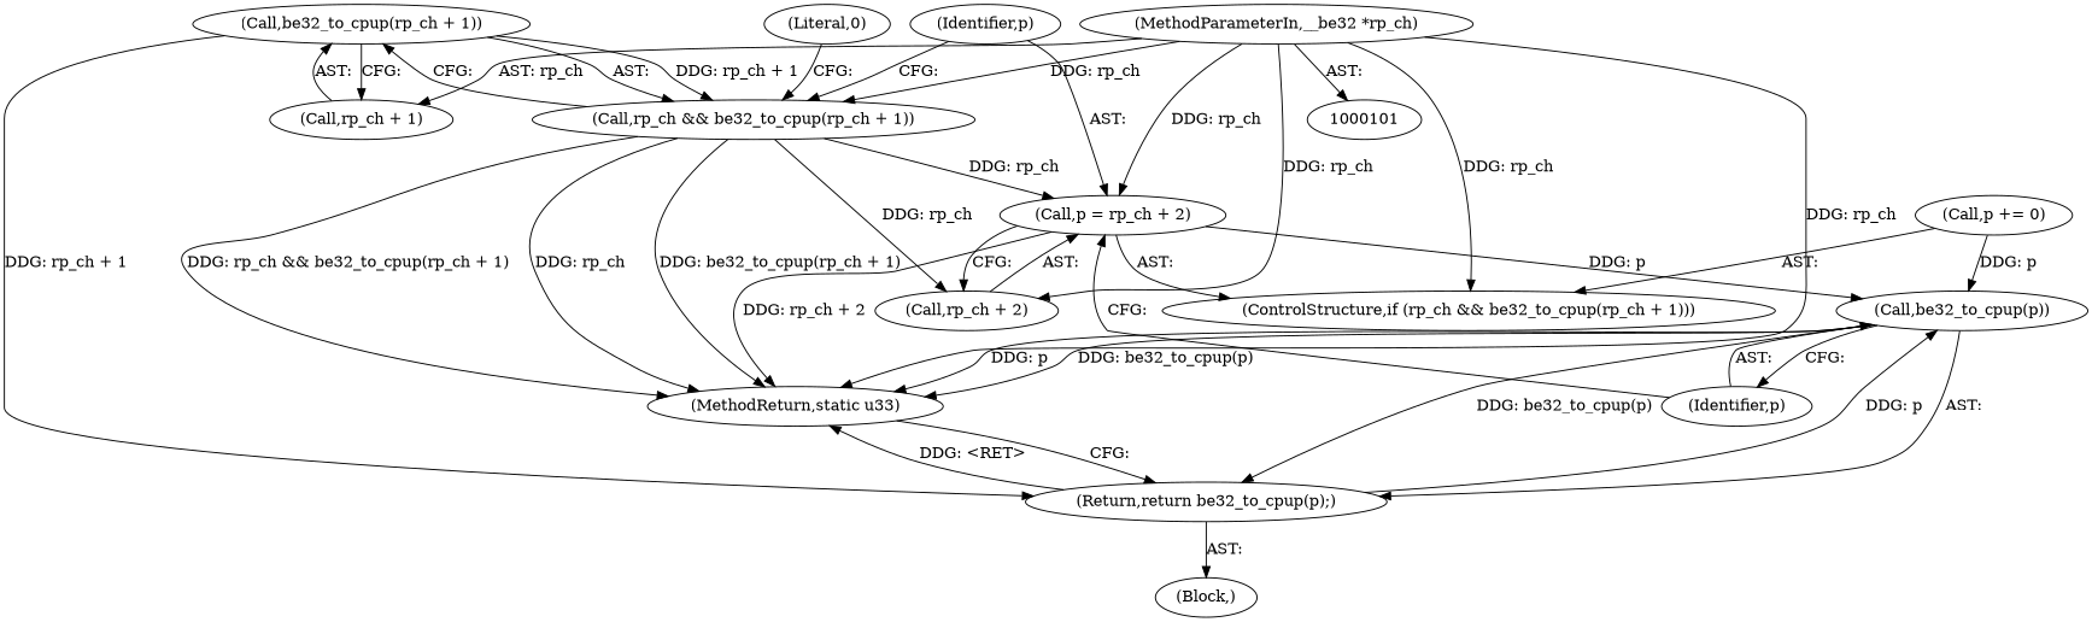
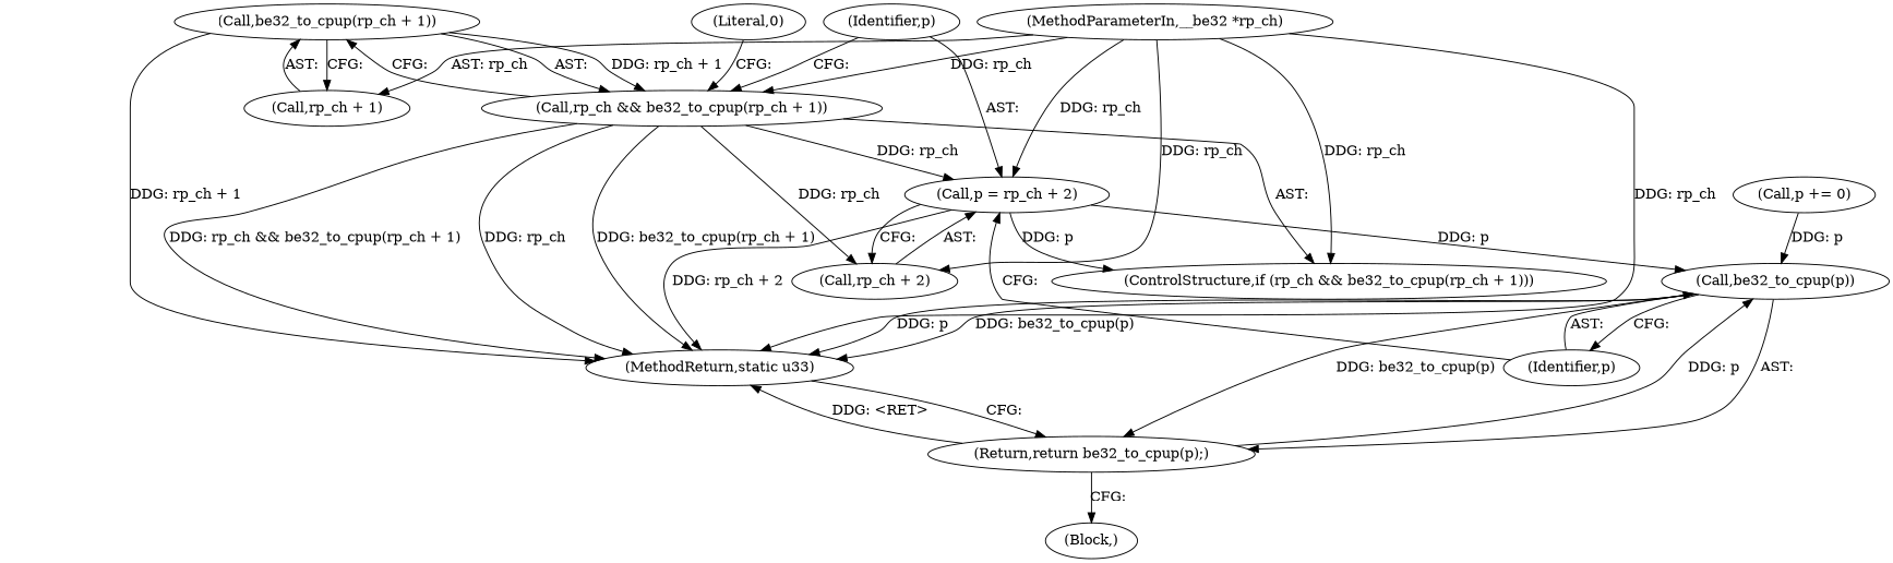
  digraph {
    n1 [label="(Call,p = rp_ch + 2)"]
    n2 [label="(Call,be32_to_cpup(p))"]
    n3 [label="(ControlStructure,if (rp_ch && be32_to_cpup(rp_ch + 1)))"]
    n4 [label="(MethodReturn,static u33)"]
    n5 [label="(Call,rp_ch + 2)"]
    n6 [label="(Return,return be32_to_cpup(p);)"]
    n7 [label="(Identifier,p)"]
    n8 [label="(Call,rp_ch && be32_to_cpup(rp_ch + 1))"]
    n9 [label="(Call,be32_to_cpup(rp_ch + 1))"]
    n10 [label="(Call,rp_ch + 1)"]
    n11 [label="(MethodParameterIn,__be32 *rp_ch)"]
-   1000101
    n13 [label="(Block,)"]
    n14 [label="(Call,p += 0)"]
    n15 [label="(Literal,0)"]
    n16 [label="(Identifier,p)"]
    n1 -> n2 [label="DDG: p"]
-   n1 -> n3 [label="AST: "]
+   n1 -> n3 [label="DDG: p"]
    n1 -> n4 [label="DDG: rp_ch + 2"]
    n1 -> n5 [label="CFG: "]
    n2 -> n4 [label="DDG: be32_to_cpup(p)"]
    n2 -> n4 [label="DDG: p"]
    n2 -> n6 [label="AST: "]
    n2 -> n6 [label="DDG: be32_to_cpup(p)"]
    n2 -> n7 [label="CFG: "]
    n4 -> n6 [label="CFG: "]
    n5 -> n1 [label="AST: "]
    n6 -> n2 [label="DDG: p"]
    n6 -> n4 [label="DDG: <RET>"]
-   n6 -> n13 [label="AST: "]
+   n6 -> n13 [label="CFG: "]
    n7 -> n1 [label="CFG: "]
    n7 -> n2 [label="AST: "]
    n8 -> n1 [label="DDG: rp_ch"]
-   n14 -> n3 [label="AST: "]
+   n8 -> n3 [label="AST: "]
    n8 -> n4 [label="DDG: rp_ch && be32_to_cpup(rp_ch + 1)"]
    n8 -> n4 [label="DDG: rp_ch"]
    n8 -> n4 [label="DDG: be32_to_cpup(rp_ch + 1)"]
    n8 -> n5 [label="DDG: rp_ch"]
    n8 -> n9 [label="CFG: "]
-   n9 -> n6 [label="DDG: rp_ch + 1"]
+   n9 -> n4 [label="DDG: rp_ch + 1"]
    n9 -> n8 [label="AST: "]
    n9 -> n8 [label="DDG: rp_ch + 1"]
    n9 -> n10 [label="CFG: "]
    n10 -> n9 [label="AST: "]
    n11 -> n1 [label="DDG: rp_ch"]
    n11 -> n3 [label="DDG: rp_ch"]
    n11 -> n4 [label="DDG: rp_ch"]
    n11 -> n5 [label="DDG: rp_ch"]
    n11 -> n8 [label="DDG: rp_ch"]
    n11 -> n10 [label="AST: rp_ch"]
-   n11 -> 1000101 [label="AST: "]
    n14 -> n2 [label="DDG: p"]
    n15 -> n8 [label="CFG: "]
    n16 -> n1 [label="AST: "]
    n16 -> n8 [label="CFG: "]
  }
